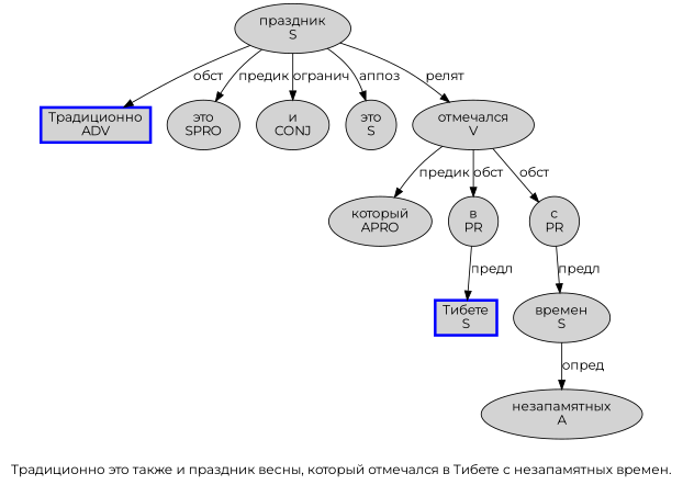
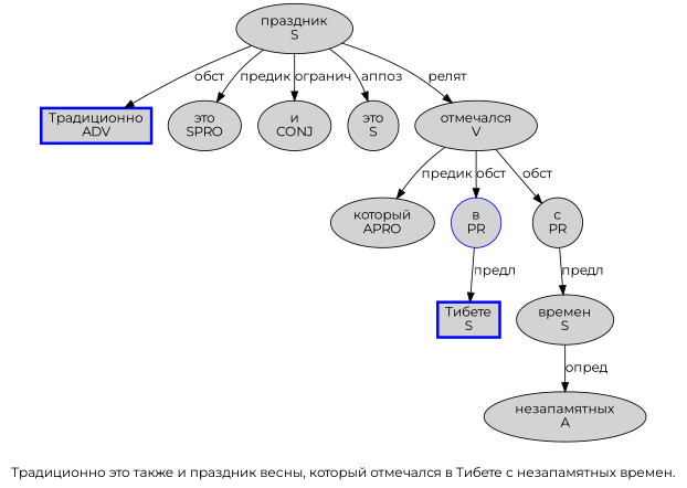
  digraph {
    fontname=Montserrat
    label="Традиционно это также и праздник весны, который отмечался в Тибете с незапамятных времен."
    node [fillcolor=lightgray fontname=Montserrat penwidth=1 shape=ellipse style=filled]
    edge [fontname=Montserrat]
    n1 [color=blue label="Традиционно\nADV" penwidth=3 shape=box]
    n2 [label="это\nSPRO"]
    n3 [label="и\nCONJ"]
    n4 [label="праздник\nS"]
    n5 [label="это\nS"]
    n6 [label="отмечался\nV"]
    n7 [label="который\nAPRO"]
-   n8 [label="в\nPR"]
+   n8 [label="в\nPR" color=blue]
    n9 [label="с\nPR"]
    n10 [color=blue label="Тибете\nS" penwidth=3 shape=box]
    n11 [label="времен\nS"]
    n12 [label="незапамятных\nA"]
    n4 -> n1 [label="обст"]
    n4 -> n2 [label="предик"]
    n4 -> n3 [label="огранич"]
    n4 -> n5 [label="аппоз"]
    n4 -> n6 [label="релят"]
    n6 -> n7 [label="предик"]
    n6 -> n8 [label="обст"]
    n6 -> n9 [label="обст"]
    n8 -> n10 [label="предл"]
    n9 -> n11 [label="предл"]
    n11 -> n12 [label="опред"]
  }
